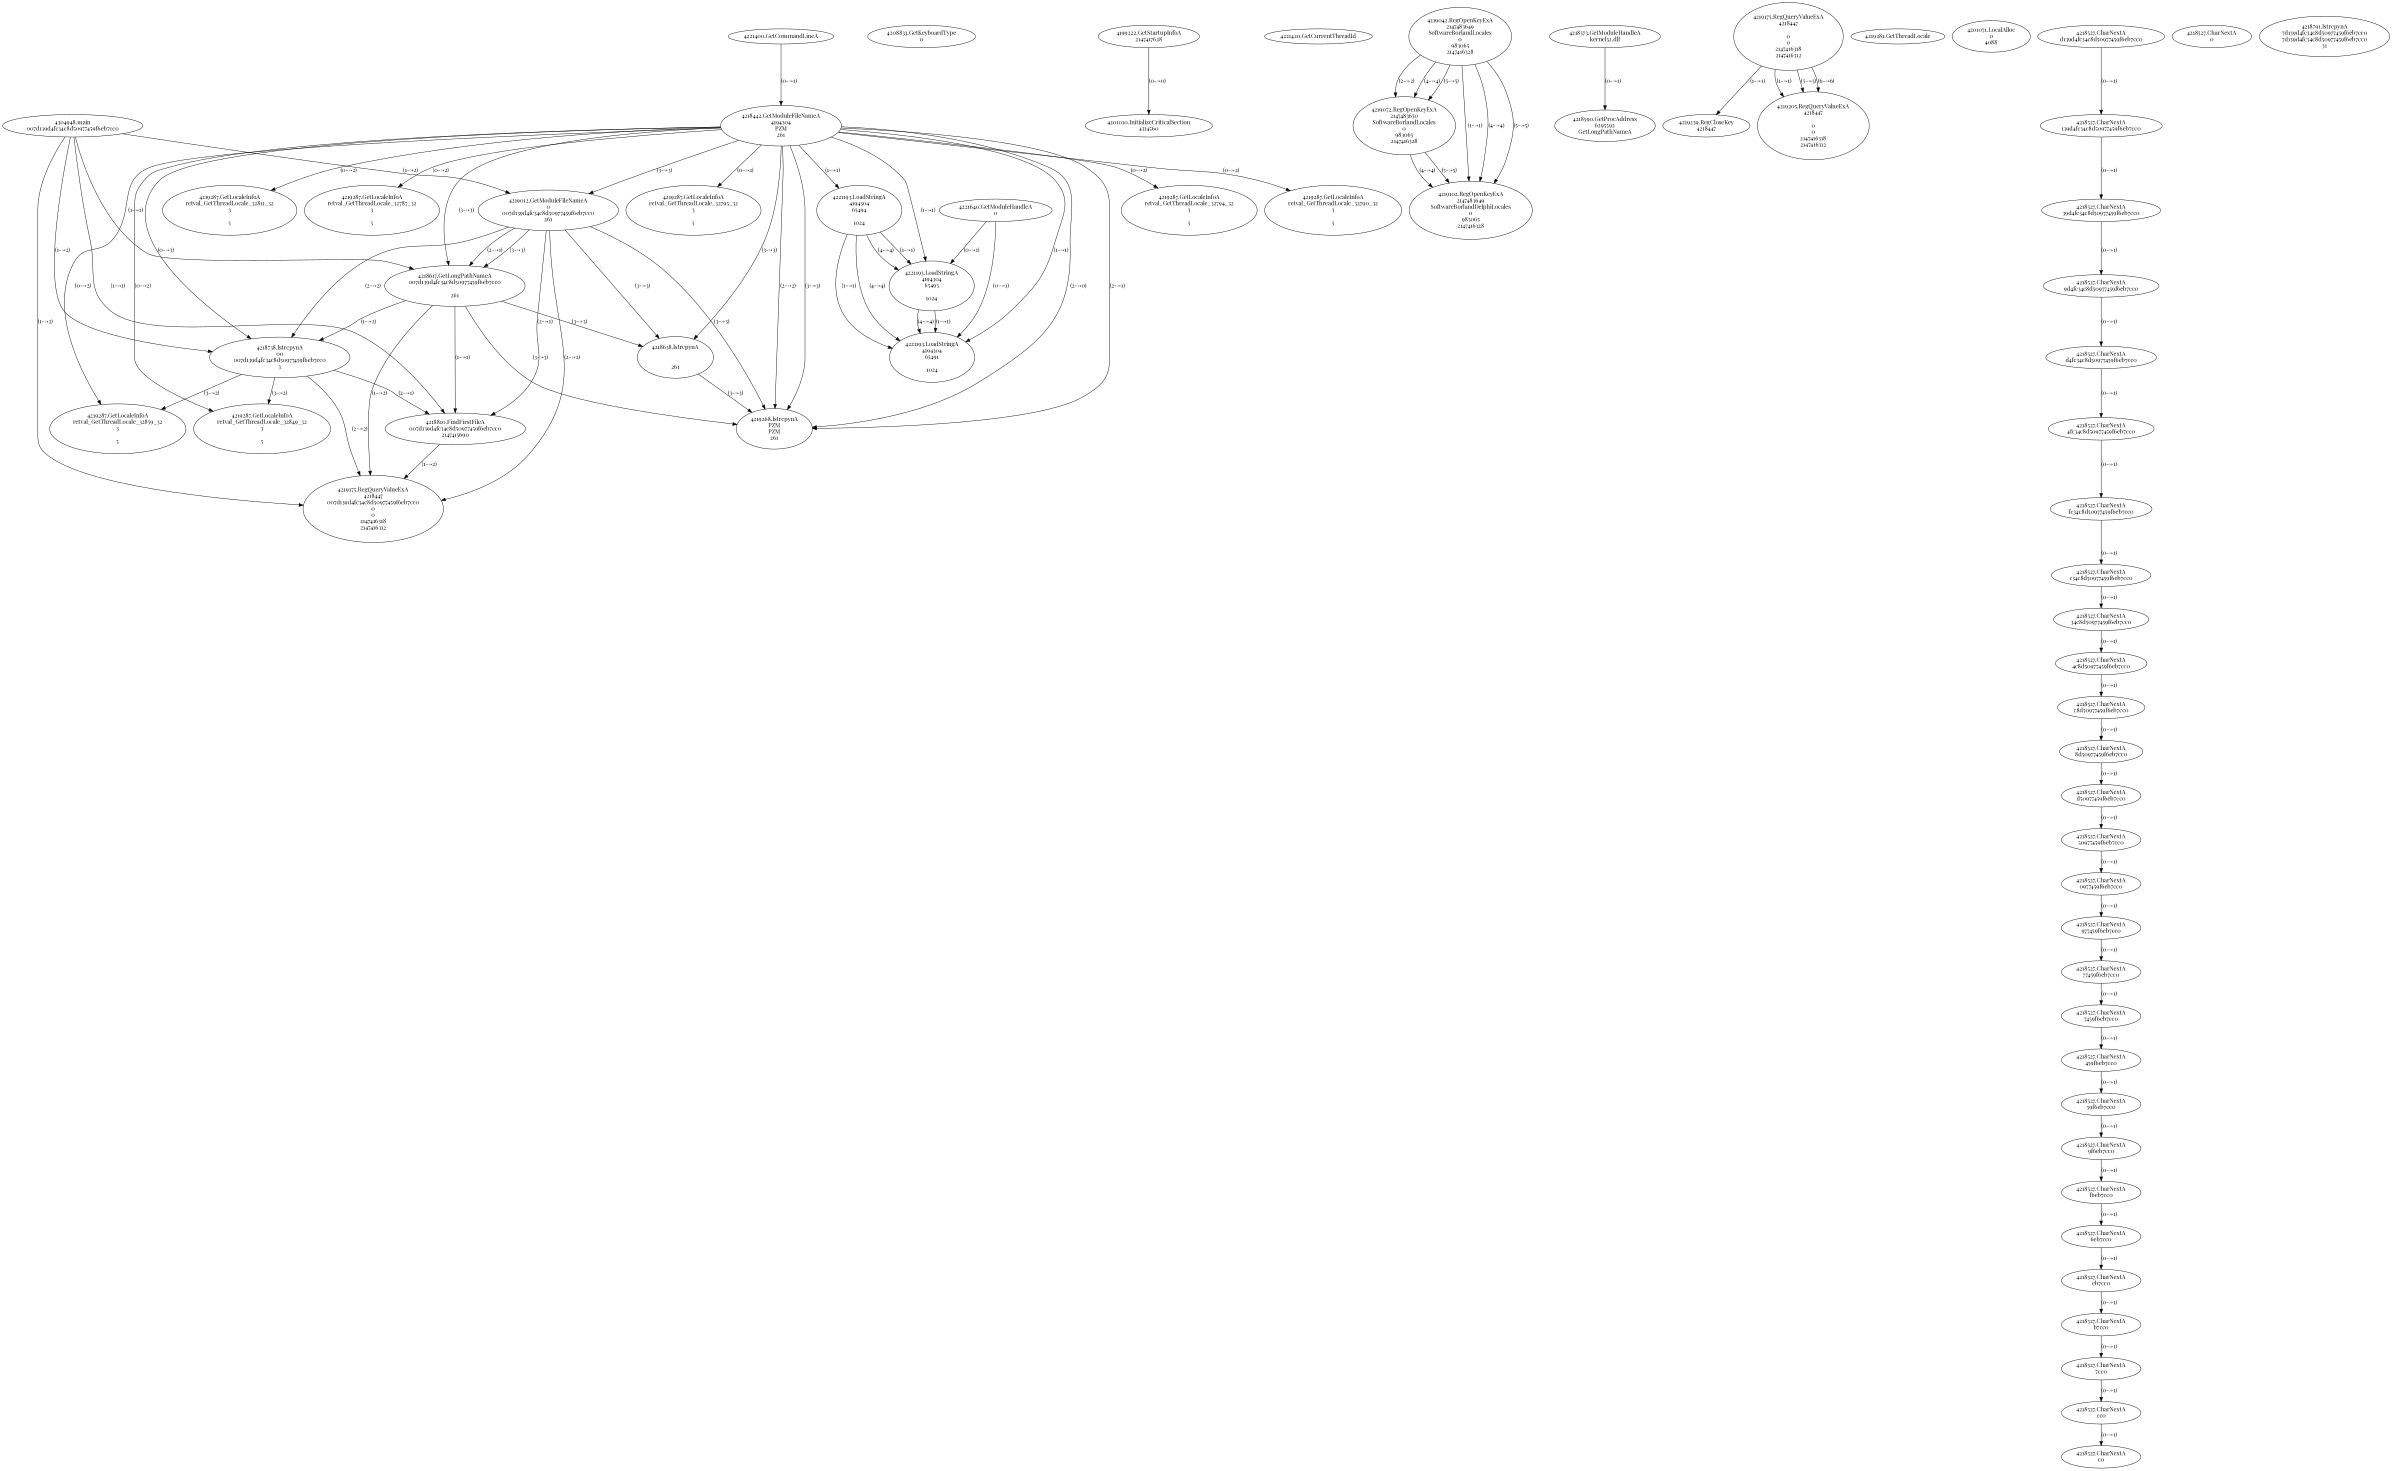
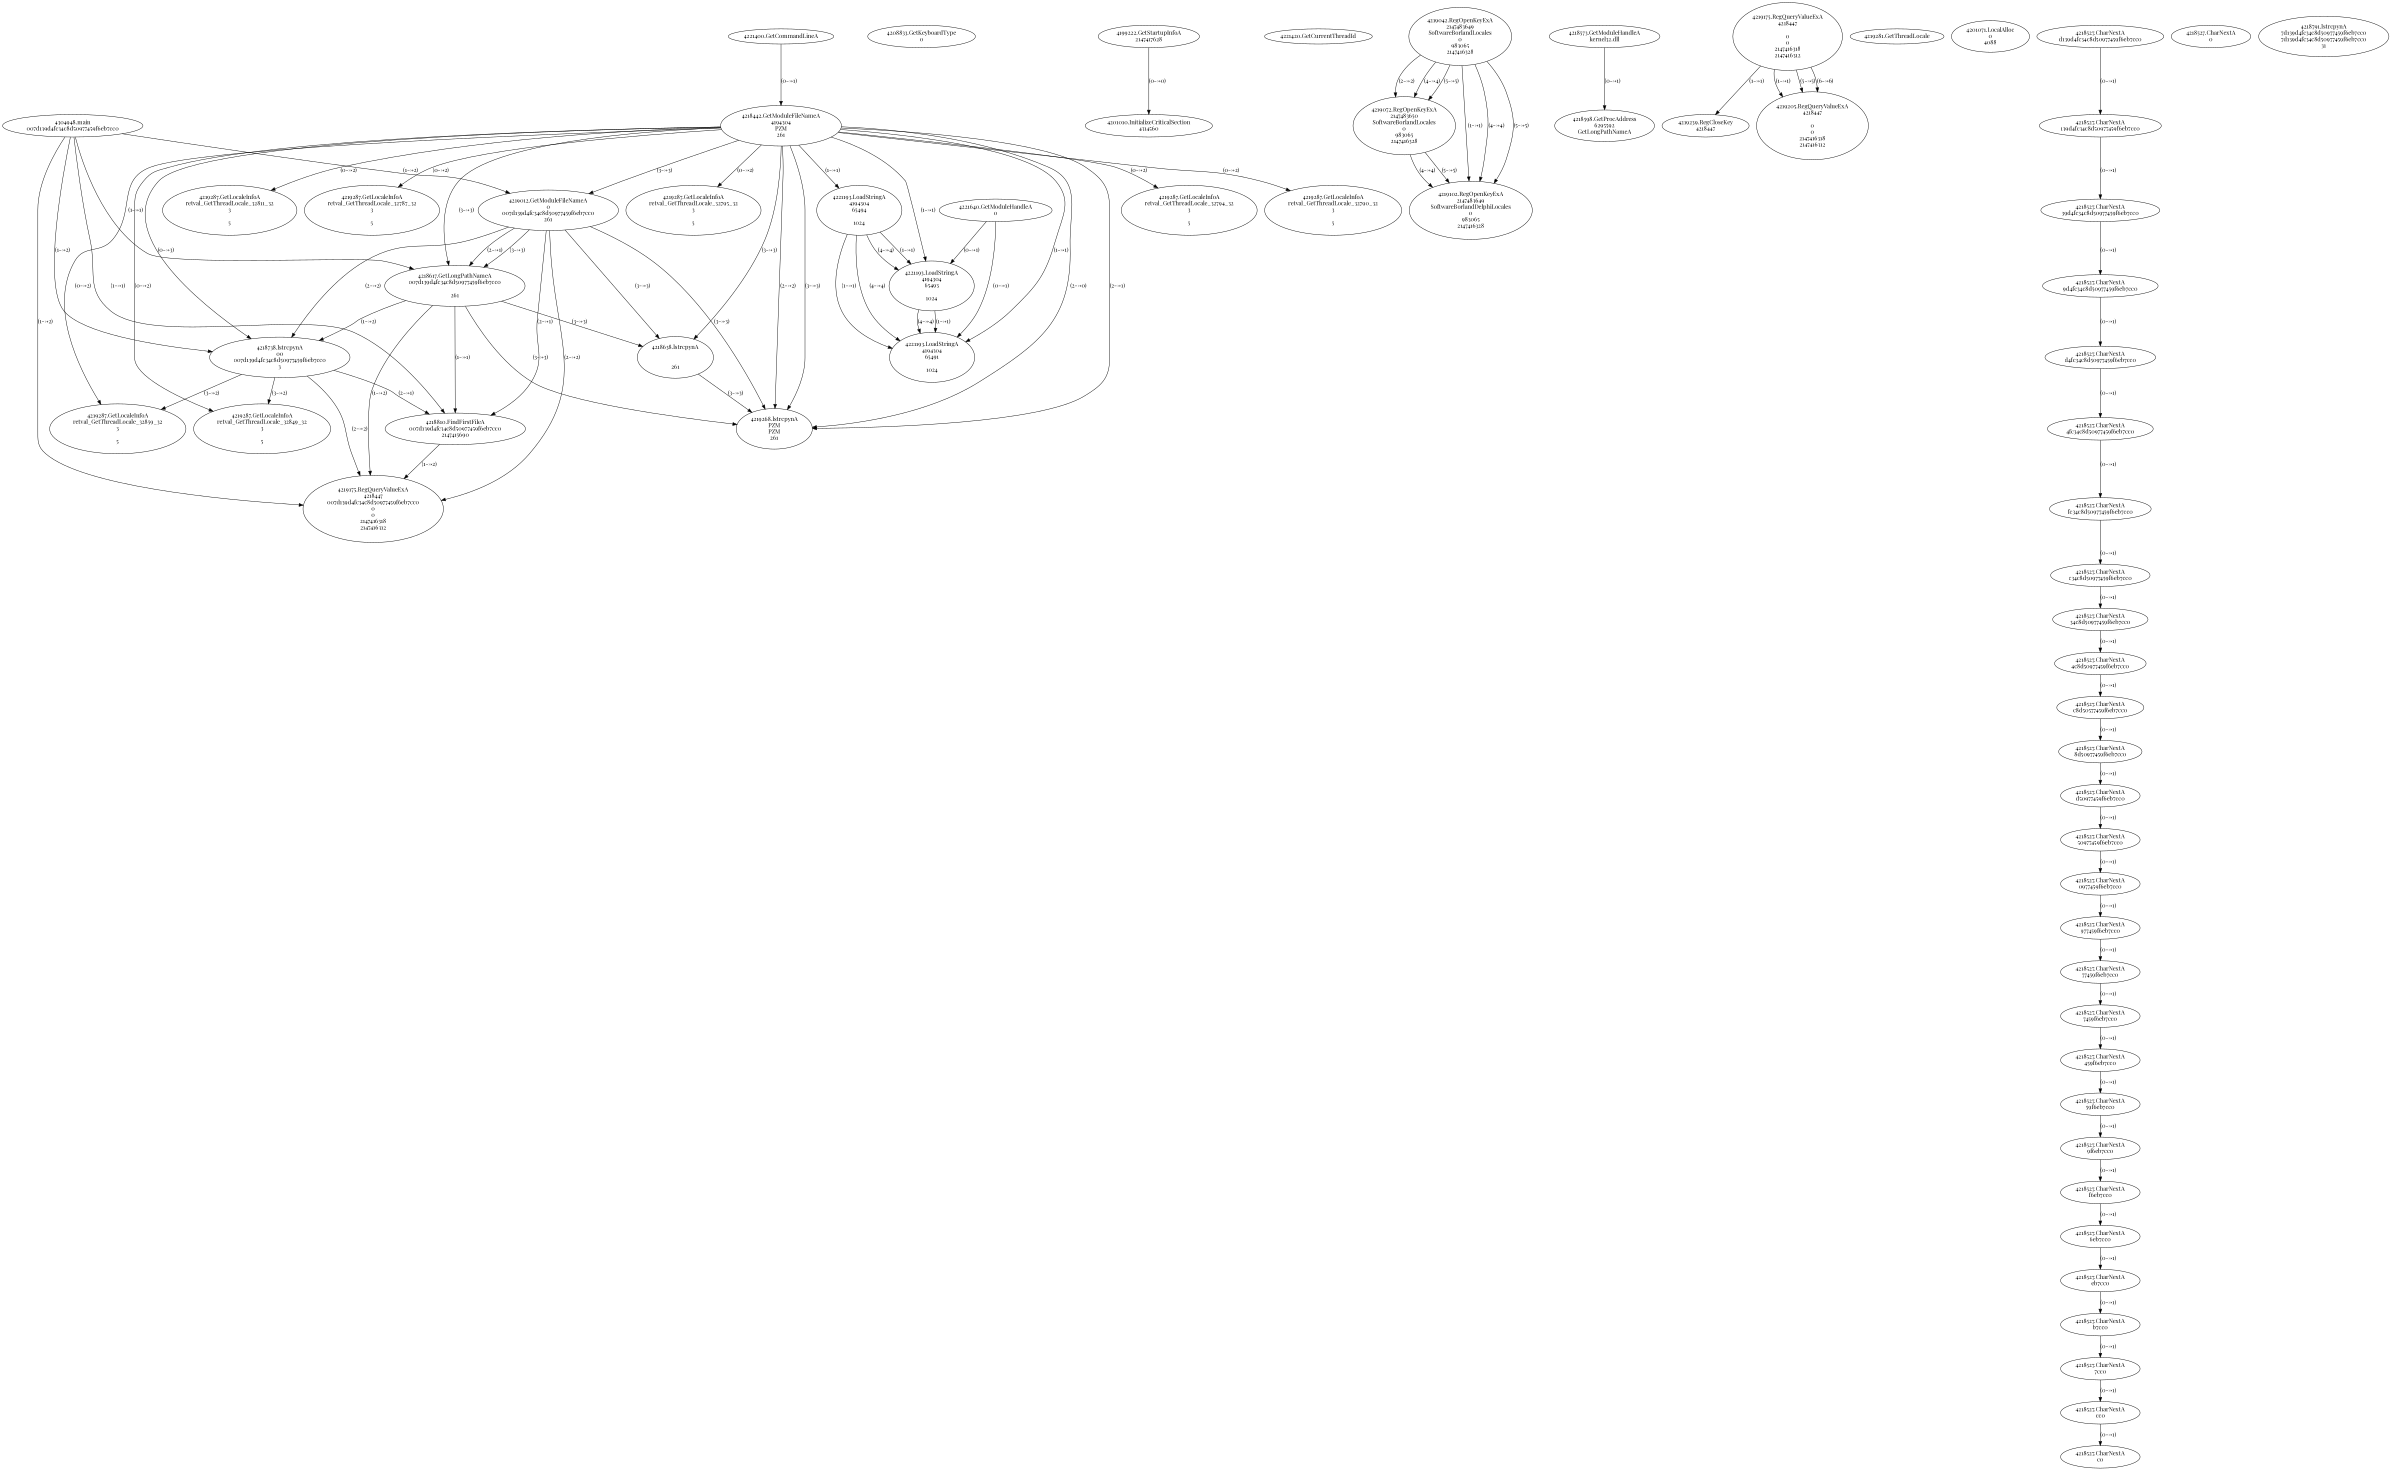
  digraph {
    fontname="Playfair Display"
    node [fontname="Playfair Display"]
    edge [fontname="Playfair Display"]
    n1 [label="4304948.main\n007d139d4fc34c8d50977459f6eb7cc0"]
    n2 [label="4219012.GetModuleFileNameA\n0\n007d139d4fc34c8d50977459f6eb7cc0\n261"]
    n3 [label="4218617.GetLongPathNameA\n007d139d4fc34c8d50977459f6eb7cc0\n\n261"]
    n4 [label="4218738.lstrcpynA\n00\n007d139d4fc34c8d50977459f6eb7cc0\n3"]
    n5 [label="4218810.FindFirstFileA\n007d139d4fc34c8d50977459f6eb7cc0\n2147415690"]
    n6 [label="4219175.RegQueryValueExA\n4218447\n007d139d4fc34c8d50977459f6eb7cc0\n0\n0\n2147416318\n2147416312"]
    n7 [label="4218638.lstrcpynA\n\n\n261"]
    n8 [label="4219268.lstrcpynA\nPZM\nPZM\n261"]
    n9 [label="4219287.GetLocaleInfoA\nretval_GetThreadLocale_32859_32\n3\n\n5"]
    n10 [label="4219287.GetLocaleInfoA\nretval_GetThreadLocale_32849_32\n3\n\n5"]
    n11 [label="4221640.GetModuleHandleA\n0"]
    n12 [label="4221193.LoadStringA\n4194304\n65493\n\n1024"]
    n13 [label="4221193.LoadStringA\n4194304\n65491\n\n1024"]
    n14 [label="4218442.GetModuleFileNameA\n4194304\nPZM\n261"]
    n15 [label="4221193.LoadStringA\n4194304\n65494\n\n1024"]
    n16 [label="4219287.GetLocaleInfoA\nretval_GetThreadLocale_32794_32\n3\n\n5"]
    n17 [label="4219287.GetLocaleInfoA\nretval_GetThreadLocale_32790_32\n3\n\n5"]
    n18 [label="4219287.GetLocaleInfoA\nretval_GetThreadLocale_32811_32\n3\n\n5"]
    n19 [label="4219287.GetLocaleInfoA\nretval_GetThreadLocale_32787_32\n3\n\n5"]
    n20 [label="4219287.GetLocaleInfoA\nretval_GetThreadLocale_32795_32\n3\n\n5"]
    n21 [label="4208833.GetKeyboardType\n0"]
    n22 [label="4221400.GetCommandLineA\n"]
    n23 [label="4199222.GetStartupInfoA\n2147417628"]
    n24 [label="4201010.InitializeCriticalSection\n4314560"]
    n25 [label="4221420.GetCurrentThreadId\n"]
    n26 [label="4219042.RegOpenKeyExA\n2147483649\nSoftware\Borland\Locales\n0\n983065\n2147416328"]
    n27 [label="4219072.RegOpenKeyExA\n2147483650\nSoftware\Borland\Locales\n0\n983065\n2147416328"]
    n28 [label="4219102.RegOpenKeyExA\n2147483649\nSoftware\Borland\Delphi\Locales\n0\n983065\n2147416328"]
    n29 [label="4218573.GetModuleHandleA\nkernel32.dll"]
-   n30 [label="4218590.GetProcAddress\n6295592\nGetLongPathNameA"]
+   n30 [label="4218598.GetProcAddress\n6295592\nGetLongPathNameA"]
    n31 [label="4219175.RegQueryValueExA\n4218447\n\n0\n0\n2147416318\n2147416312"]
    n32 [label="4219239.RegCloseKey\n4218447"]
    n33 [label="4219205.RegQueryValueExA\n4218447\n\n0\n0\n2147416318\n2147416312"]
    n34 [label="4219281.GetThreadLocale\n"]
    n35 [label="4201071.LocalAlloc\n0\n4088"]
    n36 [label="4218527.CharNextA\nd139d4fc34c8d50977459f6eb7cc0"]
    n37 [label="4218527.CharNextA\n139d4fc34c8d50977459f6eb7cc0"]
    n38 [label="4218527.CharNextA\n39d4fc34c8d50977459f6eb7cc0"]
    n39 [label="4218527.CharNextA\n9d4fc34c8d50977459f6eb7cc0"]
    n40 [label="4218527.CharNextA\nd4fc34c8d50977459f6eb7cc0"]
    n41 [label="4218527.CharNextA\n4fc34c8d50977459f6eb7cc0"]
    n42 [label="4218527.CharNextA\nfc34c8d50977459f6eb7cc0"]
    n43 [label="4218527.CharNextA\nc34c8d50977459f6eb7cc0"]
    n44 [label="4218527.CharNextA\n34c8d50977459f6eb7cc0"]
    n45 [label="4218527.CharNextA\n4c8d50977459f6eb7cc0"]
-   n46 [label="4218527.CharNextA\nc8d50977459f6eb7cc0"]
+   n46 [label="4218527.CharNextA\nc8d50577459f6eb7cc0"]
    n47 [label="4218527.CharNextA\n8d50977459f6eb7cc0"]
    n48 [label="4218527.CharNextA\nd50977459f6eb7cc0"]
    n49 [label="4218527.CharNextA\n50977459f6eb7cc0"]
    n50 [label="4218527.CharNextA\n0977459f6eb7cc0"]
    n51 [label="4218527.CharNextA\n977459f6eb7cc0"]
    n52 [label="4218527.CharNextA\n77459f6eb7cc0"]
    n53 [label="4218527.CharNextA\n7459f6eb7cc0"]
    n54 [label="4218527.CharNextA\n459f6eb7cc0"]
    n55 [label="4218527.CharNextA\n59f6eb7cc0"]
    n56 [label="4218527.CharNextA\n9f6eb7cc0"]
    n57 [label="4218527.CharNextA\nf6eb7cc0"]
    n58 [label="4218527.CharNextA\n6eb7cc0"]
    n59 [label="4218527.CharNextA\neb7cc0"]
    n60 [label="4218527.CharNextA\nb7cc0"]
    n61 [label="4218527.CharNextA\n7cc0"]
    n62 [label="4218527.CharNextA\ncc0"]
    n63 [label="4218527.CharNextA\nc0"]
    n64 [label="4218527.CharNextA\n0"]
    n65 [label="4218791.lstrcpynA\n7d139d4fc34c8d50977459f6eb7cc0\n7d139d4fc34c8d50977459f6eb7cc0\n31"]
    n1 -> n2 [label="(1-->2)"]
    n1 -> n3 [label="(1-->1)"]
    n1 -> n4 [label="(1-->2)"]
    n1 -> n5 [label="(1-->1)"]
    n1 -> n6 [label="(1-->2)"]
    n2 -> n3 [label="(2-->1)"]
    n2 -> n3 [label="(3-->3)"]
    n2 -> n4 [label="(2-->2)"]
    n2 -> n5 [label="(2-->1)"]
    n2 -> n6 [label="(2-->2)"]
    n2 -> n7 [label="(3-->3)"]
    n2 -> n8 [label="(3-->3)"]
    n3 -> n4 [label="(1-->2)"]
    n3 -> n5 [label="(1-->1)"]
    n3 -> n6 [label="(1-->2)"]
    n3 -> n7 [label="(3-->3)"]
    n3 -> n8 [label="(3-->3)"]
    n4 -> n5 [label="(2-->1)"]
    n4 -> n6 [label="(2-->2)"]
    n4 -> n9 [label="(3-->2)"]
    n4 -> n10 [label="(3-->2)"]
    n5 -> n6 [label="(1-->2)"]
    n7 -> n8 [label="(3-->3)"]
    n11 -> n12 [label="(0-->1)"]
    n11 -> n13 [label="(0-->1)"]
    n12 -> n13 [label="(1-->1)"]
    n12 -> n13 [label="(4-->4)"]
    n14 -> n2 [label="(3-->3)"]
    n14 -> n3 [label="(3-->3)"]
    n14 -> n4 [label="(0-->3)"]
    n14 -> n7 [label="(3-->3)"]
    n14 -> n8 [label="(2-->1)"]
    n14 -> n8 [label="(2-->2)"]
    n14 -> n8 [label="(3-->3)"]
    n14 -> n8 [label="(2-->0)"]
    n14 -> n9 [label="(0-->2)"]
    n14 -> n10 [label="(0-->2)"]
    n14 -> n12 [label="(1-->1)"]
    n14 -> n13 [label="(1-->1)"]
    n14 -> n15 [label="(1-->1)"]
    n14 -> n16 [label="(0-->2)"]
    n14 -> n17 [label="(0-->2)"]
    n14 -> n18 [label="(0-->2)"]
    n14 -> n19 [label="(0-->2)"]
    n14 -> n20 [label="(0-->2)"]
    n15 -> n12 [label="(1-->1)"]
    n15 -> n12 [label="(4-->4)"]
    n15 -> n13 [label="(1-->1)"]
    n15 -> n13 [label="(4-->4)"]
    n22 -> n14 [label="(0-->1)"]
    n23 -> n24 [label="(0-->0)"]
    n26 -> n27 [label="(2-->2)"]
    n26 -> n27 [label="(4-->4)"]
    n26 -> n27 [label="(5-->5)"]
    n26 -> n28 [label="(1-->1)"]
    n26 -> n28 [label="(4-->4)"]
    n26 -> n28 [label="(5-->5)"]
    n27 -> n28 [label="(4-->4)"]
    n27 -> n28 [label="(5-->5)"]
    n29 -> n30 [label="(0-->1)"]
    n31 -> n32 [label="(1-->1)"]
    n31 -> n33 [label="(1-->1)"]
    n31 -> n33 [label="(5-->5)"]
    n31 -> n33 [label="(6-->6)"]
    n36 -> n37 [label="(0-->1)"]
    n37 -> n38 [label="(0-->1)"]
    n38 -> n39 [label="(0-->1)"]
    n39 -> n40 [label="(0-->1)"]
    n40 -> n41 [label="(0-->1)"]
    n41 -> n42 [label="(0-->1)"]
    n42 -> n43 [label="(0-->1)"]
    n43 -> n44 [label="(0-->1)"]
    n44 -> n45 [label="(0-->1)"]
    n45 -> n46 [label="(0-->1)"]
    n46 -> n47 [label="(0-->1)"]
    n47 -> n48 [label="(0-->1)"]
    n48 -> n49 [label="(0-->1)"]
    n49 -> n50 [label="(0-->1)"]
    n50 -> n51 [label="(0-->1)"]
    n51 -> n52 [label="(0-->1)"]
    n52 -> n53 [label="(0-->1)"]
    n53 -> n54 [label="(0-->1)"]
    n54 -> n55 [label="(0-->1)"]
    n55 -> n56 [label="(0-->1)"]
    n56 -> n57 [label="(0-->1)"]
    n57 -> n58 [label="(0-->1)"]
    n58 -> n59 [label="(0-->1)"]
    n59 -> n60 [label="(0-->1)"]
    n60 -> n61 [label="(0-->1)"]
    n61 -> n62 [label="(0-->1)"]
    n62 -> n63 [label="(0-->1)"]
  }
